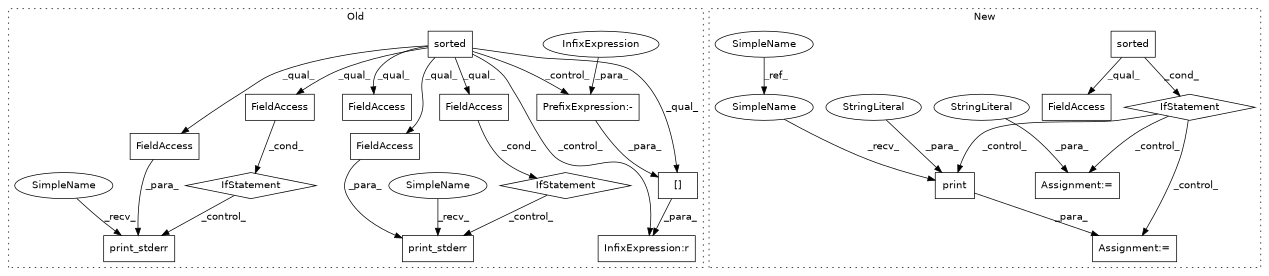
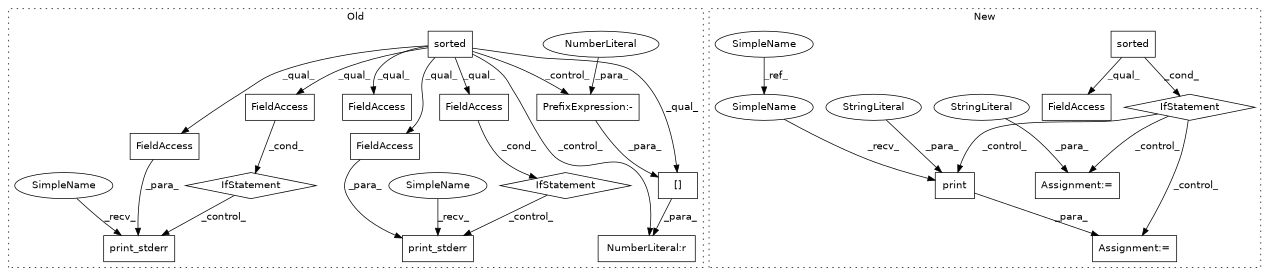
  digraph {
    fontname="DejaVu Sans"
    node [a=22 fontname="DejaVu Sans" l=13 shape=box]
    edge [fontname="DejaVu Sans"]
    n1 [a=32 l="13,1" label=print_stderr s="6958,6984"]
    n2 [label=FieldAccess s=6971]
    n3 [label=FieldAccess s=6925]
    n4 [a=25 l="4,2" label=IfStatement s="6921,6938" shape=diamond]
    n5 [a=32 l="7,1" label=sorted s="5193,5263"]
    n6 [label=FieldAccess s=7051]
    n7 [label=FieldAccess s=7005]
    n8 [l=18 label=FieldAccess s=5503]
    n9 [a=25 l="4,2" label=IfStatement s="7001,7018" shape=diamond]
    n10 [a=2 l="15,1" label="[]" s="7095,7112"]
    n11 [a=32 l="13,1" label=print_stderr s="7038,7064"]
    n12 [a=38 l=1 label="PrefixExpression:-" s=7110]
-   n13 [a=34 l=1 label=InfixExpression s=7111 shape=ellipse]
-   n14 [a=27 l=4 label="InfixExpression:r" s=7091]
+   n13 [a=34 l=1 label=NumberLiteral s=7111 shape=ellipse]
+   n14 [a=27 l=4 label="NumberLiteral:r" s=7091]
    n15 [a=42 l=7 label=SimpleName s=6950 shape=ellipse]
    n16 [a=42 l=7 label=SimpleName s=7030 shape=ellipse]
    n17 [a=32 l="7,1" label=sorted s="7465,7516"]
    n18 [a=25 l="4,2" label=IfStatement s="8743,8762" shape=diamond]
    n19 [l=15 label=FieldAccess s=7576]
    n20 [a=32 l="7,1" label=print s="8788,8798"]
    n21 [a=45 l=3 label=StringLiteral s=8795 shape=ellipse]
    n22 [a=42 l=7 label=SimpleName s=5148 shape=ellipse]
    n23 [a=7 l=1 label="Assignment:=" s=8779]
    n24 [a=7 l=1 label="Assignment:=" s=8815]
    n25 [a=45 l=9 label=StringLiteral s=8816 shape=ellipse]
    n26 [a=42 l=7 label=SimpleName s=8780 shape=ellipse]
    subgraph cluster_1 {
      label=Old
      style=dotted
      n1
      n2
      n3
      n4
      n5
      n6
      n7
      n8
      n9
      n10
      n11
      n12
      n13
      n14
      n15
      n16
    }
    subgraph cluster_2 {
      label=New
      style=dotted
      n17
      n18
      n19
      n20
      n21
      n22
      n23
      n24
      n25
      n26
    }
    n2 -> n1 [label=_para_]
    n3 -> n4 [label=_cond_]
    n4 -> n1 [label=_control_]
    n5 -> n2 [label=_qual_]
    n5 -> n3 [label=_qual_]
    n5 -> n6 [label=_qual_]
    n5 -> n7 [label=_qual_]
    n5 -> n8 [label=_qual_]
    n5 -> n10 [label=_qual_]
    n5 -> n12 [label=_control_]
    n5 -> n14 [label=_control_]
    n6 -> n11 [label=_para_]
    n7 -> n9 [label=_cond_]
    n9 -> n11 [label=_control_]
    n10 -> n14 [label=_para_]
    n12 -> n10 [label=_para_]
    n13 -> n12 [label=_para_]
    n15 -> n1 [label=_recv_]
    n16 -> n11 [label=_recv_]
    n17 -> n18 [label=_cond_]
    n17 -> n19 [label=_qual_]
    n18 -> n20 [label=_control_]
    n18 -> n23 [label=_control_]
    n18 -> n24 [label=_control_]
    n20 -> n23 [label=_para_]
    n21 -> n20 [label=_para_]
    n22 -> n26 [label=_ref_]
    n25 -> n24 [label=_para_]
    n26 -> n20 [label=_recv_]
  }
